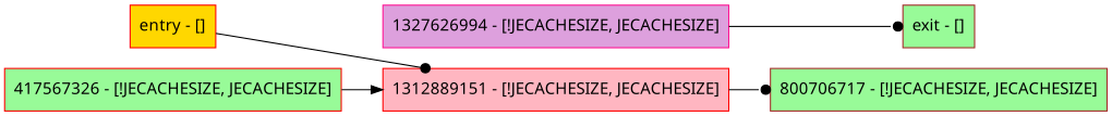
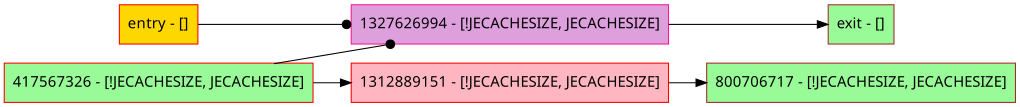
  digraph {
    fontname="Noto Sans"
    rankdir=LR
    node [color=red fillcolor=palegreen fontname="Noto Sans" shape=record style=filled]
    edge [arrowhead=normal fontname="Noto Sans"]
    n1 [color=deeppink fillcolor=plum label="1327626994 - [!JECACHESIZE, JECACHESIZE]"]
    n2 [color=brown label="exit - []"]
    n3 [fillcolor=gold label="entry - []"]
    n4 [fillcolor=lightpink label="1312889151 - [!JECACHESIZE, JECACHESIZE]"]
    n5 [color=brown label="800706717 - [!JECACHESIZE, JECACHESIZE]"]
    n6 [label="417567326 - [!JECACHESIZE, JECACHESIZE]"]
-   n1 -> n2 [arrowhead=dot]
-   n3 -> n4 [arrowhead=dot]
-   n4 -> n5 [arrowhead=dot]
+   n1 -> n2
+   n3 -> n1 [arrowhead=dot]
+   n4 -> n5
+   n6 -> n1 [arrowhead=dot]
    n6 -> n4
  }
